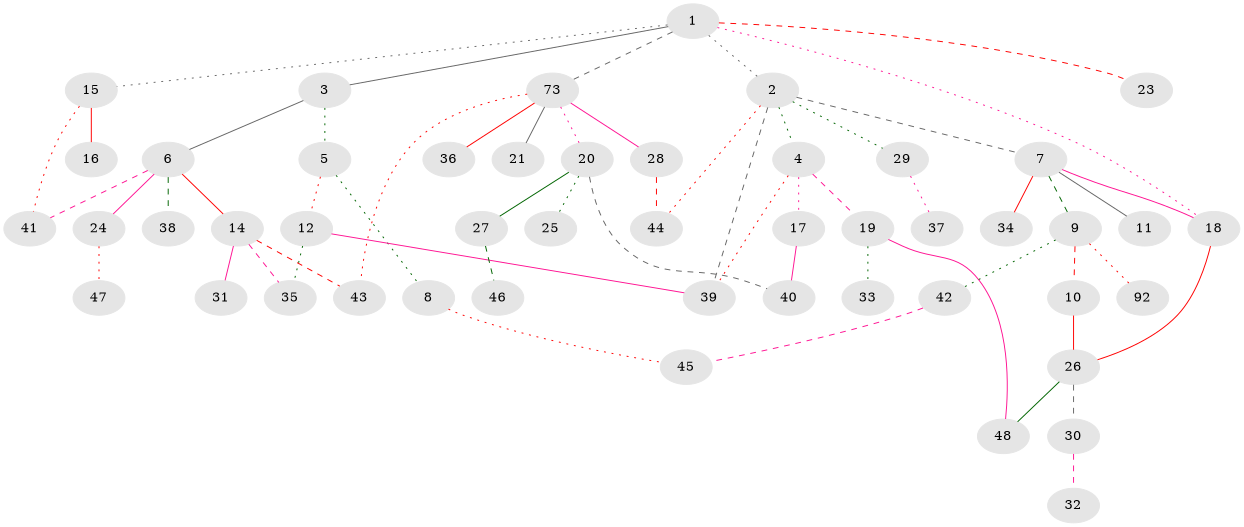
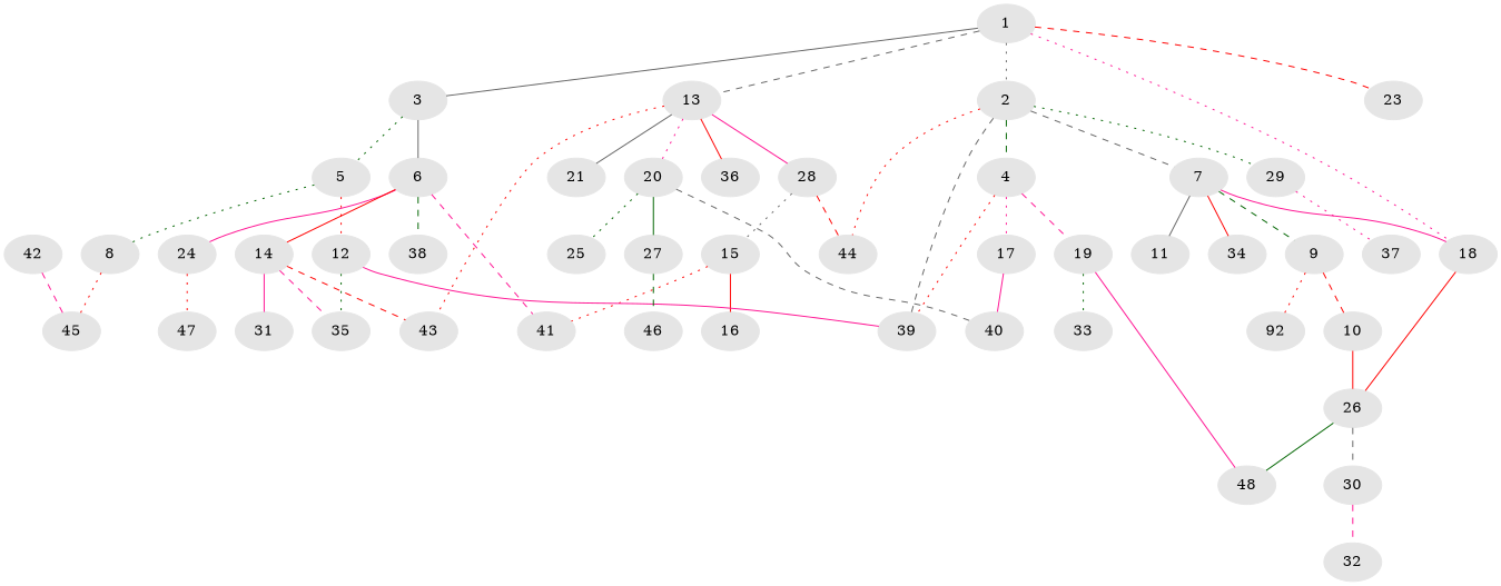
  graph {
    node [color=gray90 style=filled]
    edge [color=red style=dotted weight=1.0]
    1
    2
    3
-   13 [label=73]
+   13
    15
    18
    23
    4
    7
    29
    39
    44
    5
    6
    20
    21
    28
    36
    43
    41
    16
    26
    17
    19
    9
    11
    34
    37
    8
    12
    24
    14
    38
    40
    33
    48
    45
    35
    47
    31
    10
    n42 [label=92]
    42
    30
    25
    27
    46
    32
    1 -- 2 [color=gray40]
    1 -- 3 [color=gray40 style=solid]
    1 -- 13 [color=gray40 style=dashed]
-   1 -- 15 [color=gray40]
+   28 -- 15 [color=gray40]
    1 -- 18 [color=deeppink]
    1 -- 23 [style=dashed]
-   2 -- 4 [color=darkgreen]
+   2 -- 4 [color=darkgreen style=dashed]
    2 -- 7 [color=gray40 style=dashed]
    2 -- 29 [color=darkgreen]
    2 -- 39 [color=gray40 style=dashed]
    2 -- 44
    3 -- 5 [color=darkgreen]
    3 -- 6 [color=gray40 style=solid]
    13 -- 20 [color=deeppink]
    13 -- 21 [color=gray40 style=solid]
    13 -- 28 [color=deeppink style=solid]
    13 -- 36 [style=solid]
    13 -- 43
    15 -- 41
    15 -- 16 [style=solid]
    18 -- 26 [style=solid]
    4 -- 39
    4 -- 17 [color=deeppink]
    4 -- 19 [color=deeppink style=dashed]
    7 -- 18 [color=deeppink style=solid]
    7 -- 9 [color=darkgreen style=dashed]
    7 -- 11 [color=gray40 style=solid]
    7 -- 34 [style=solid]
    29 -- 37 [color=deeppink]
    5 -- 8 [color=darkgreen]
    5 -- 12
    6 -- 41 [color=deeppink style=dashed]
    6 -- 24 [color=deeppink style=solid]
    6 -- 14 [style=solid]
    6 -- 38 [color=darkgreen style=dashed]
    20 -- 40 [color=gray40 style=dashed]
    20 -- 25 [color=darkgreen]
    20 -- 27 [color=darkgreen style=solid]
    28 -- 44 [style=dashed]
    26 -- 48 [color=darkgreen style=solid]
    26 -- 30 [color=gray40 style=dashed]
    17 -- 40 [color=deeppink style=solid]
    19 -- 33 [color=darkgreen weight=2.0]
    19 -- 48 [color=deeppink style=solid]
    9 -- 10 [style=dashed]
    9 -- n42
-   9 -- 42 [color=darkgreen]
    8 -- 45
    12 -- 39 [color=deeppink style=solid]
    12 -- 35 [color=darkgreen]
    24 -- 47
    14 -- 43 [style=dashed]
    14 -- 35 [color=deeppink style=dashed]
    14 -- 31 [color=deeppink style=solid]
    10 -- 26 [style=solid]
    42 -- 45 [color=deeppink style=dashed]
    30 -- 32 [color=deeppink style=dashed]
    27 -- 46 [color=darkgreen style=dashed]
  }
